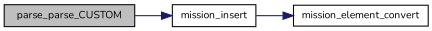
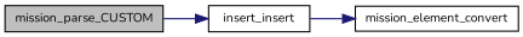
  digraph {
    fontname=Nunito
    rankdir=LR
    node [color=black fillcolor=white fontname=Nunito fontsize=10 shape=record style=filled]
    edge [color=midnightblue fontname=Nunito fontsize=10 labelfontname=FreeSans labelfontsize=10 style=solid]
-   n1 [fillcolor=grey75 fontcolor=black height=0.2 label=parse_parse_CUSTOM width=0.4]
-   n2 [height=0.2 label=mission_insert width=0.4]
+   n1 [fillcolor=grey75 fontcolor=black height=0.2 label=mission_parse_CUSTOM width=0.4]
+   n2 [height=0.2 label=insert_insert width=0.4]
    n3 [height=0.2 label=mission_element_convert width=0.4]
    n1 -> n2
    n2 -> n3
  }
